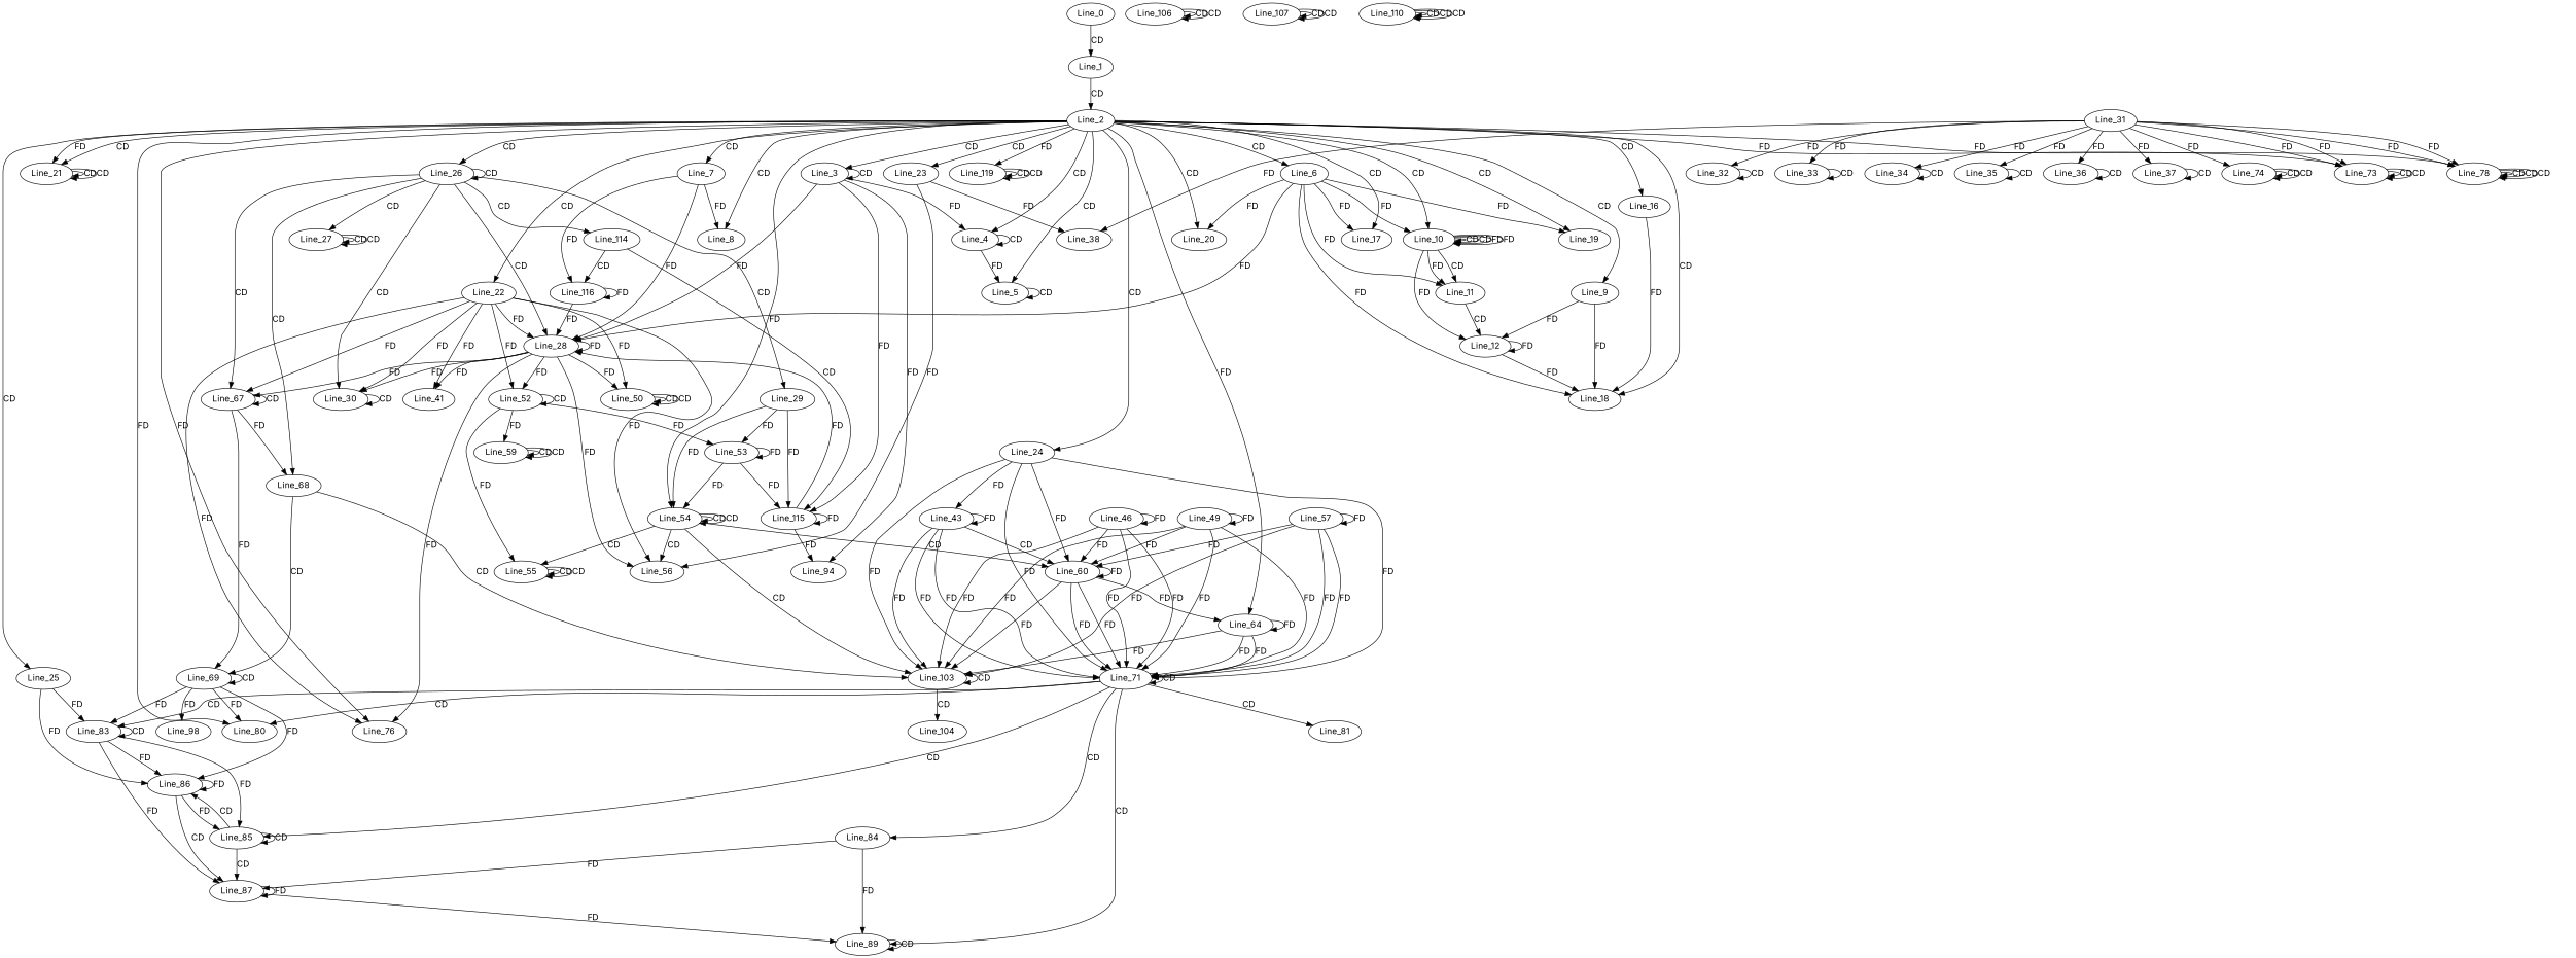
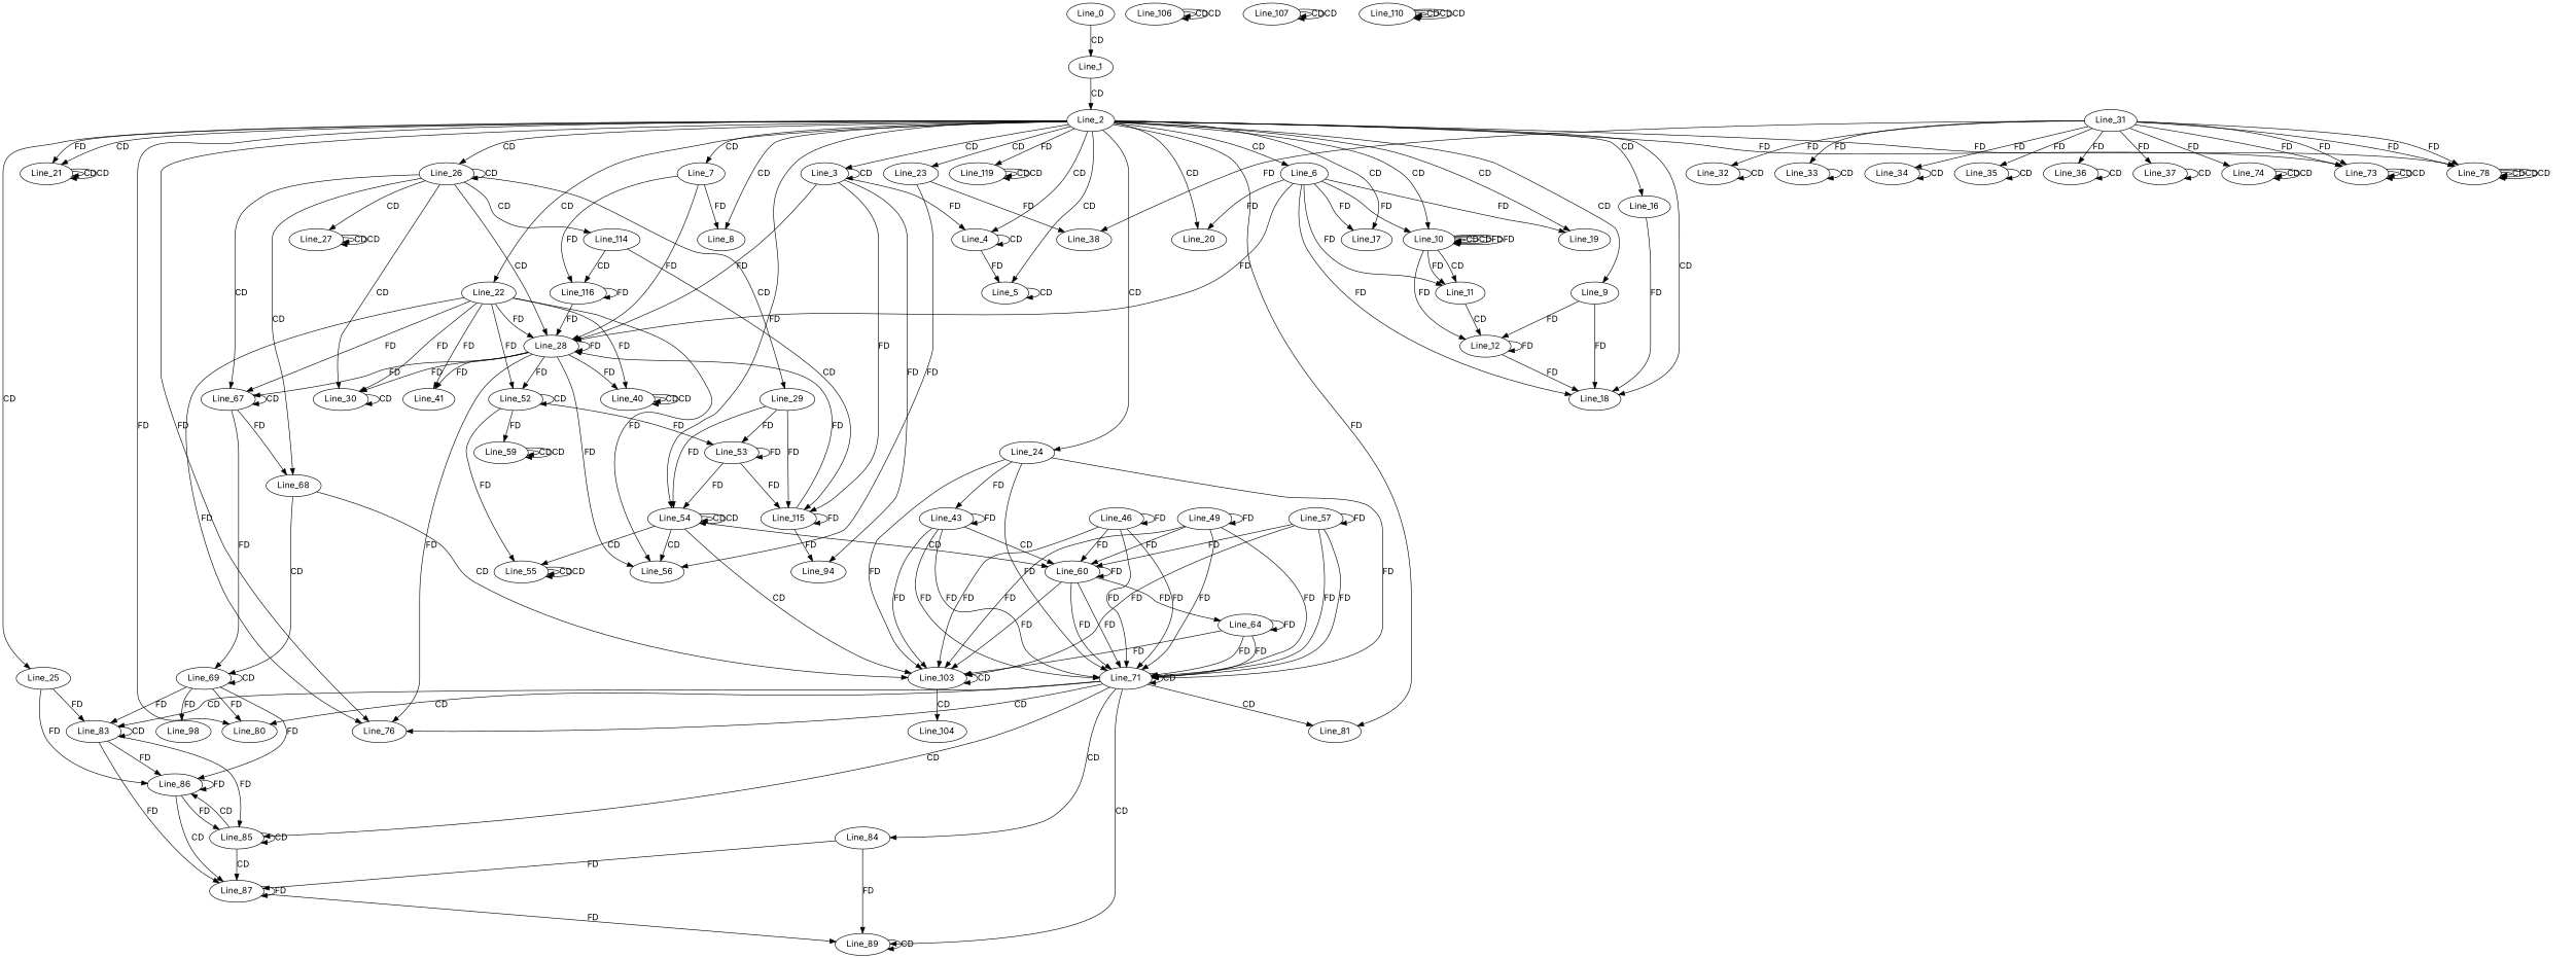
  digraph {
    fontname=Inter
    node [fontname=Inter]
    edge [fontname=Inter]
    Line_0
    Line_1
    Line_2
    Line_3
    Line_4
    Line_5
    Line_6
    Line_7
    Line_8
    Line_9
    Line_10
    Line_16
    Line_17
    Line_18
    Line_19
    Line_20
    Line_21
    Line_22
    Line_23
    Line_24
    Line_25
    Line_26
    Line_54
    Line_73
    Line_76
    Line_78
    Line_80
    Line_81
    Line_119
    Line_28
    Line_94
    Line_115
    Line_11
    Line_116
    Line_12
    Line_30
-   Line_40 [label=Line_50]
+   Line_40
    Line_41
    Line_52
    Line_56
    Line_67
    Line_38
    Line_43
    Line_60
    Line_71
    Line_103
    Line_83
    Line_86
    Line_27
    Line_29
    Line_68
    Line_114
    Line_55
    Line_53
    Line_59
    Line_69
    Line_64
    Line_84
    Line_85
    Line_89
    Line_104
    Line_87
    Line_32
    Line_31
    Line_33
    Line_34
    Line_35
    Line_36
    Line_37
    Line_74
    Line_46
    Line_49
    Line_57
    Line_98
    Line_106
    Line_107
    Line_110
    Line_0 -> Line_1 [label=CD]
    Line_1 -> Line_2 [label=CD]
    Line_2 -> Line_3 [label=CD]
    Line_2 -> Line_4 [label=CD]
    Line_2 -> Line_5 [label=CD]
    Line_2 -> Line_6 [label=CD]
    Line_2 -> Line_7 [label=CD]
    Line_2 -> Line_8 [label=CD]
    Line_2 -> Line_9 [label=CD]
    Line_2 -> Line_10 [label=CD]
    Line_2 -> Line_16 [label=CD]
    Line_2 -> Line_17 [label=CD]
    Line_2 -> Line_18 [label=CD]
    Line_2 -> Line_19 [label=CD]
    Line_2 -> Line_20 [label=CD]
    Line_2 -> Line_21 [label=CD]
    Line_2 -> Line_21 [label=FD]
    Line_2 -> Line_22 [label=CD]
    Line_2 -> Line_23 [label=CD]
    Line_2 -> Line_24 [label=CD]
    Line_2 -> Line_25 [label=CD]
    Line_2 -> Line_26 [label=CD]
    Line_2 -> Line_54 [label=FD]
    Line_2 -> Line_73 [label=FD]
    Line_2 -> Line_76 [label=FD]
    Line_2 -> Line_78 [label=FD]
    Line_2 -> Line_80 [label=FD]
-   Line_2 -> Line_64 [label=FD]
+   Line_2 -> Line_81 [label=FD]
    Line_2 -> Line_119 [label=FD]
    Line_3 -> Line_3 [label=CD]
    Line_3 -> Line_4 [label=FD]
    Line_3 -> Line_28 [label=FD]
    Line_3 -> Line_94 [label=FD]
    Line_3 -> Line_115 [label=FD]
    Line_4 -> Line_4 [label=CD]
    Line_4 -> Line_5 [label=FD]
    Line_5 -> Line_5 [label=CD]
    Line_6 -> Line_10 [label=FD]
    Line_6 -> Line_17 [label=FD]
    Line_6 -> Line_18 [label=FD]
    Line_6 -> Line_19 [label=FD]
    Line_6 -> Line_20 [label=FD]
    Line_6 -> Line_28 [label=FD]
    Line_6 -> Line_11 [label=FD]
    Line_7 -> Line_8 [label=FD]
    Line_7 -> Line_28 [label=FD]
    Line_7 -> Line_116 [label=FD]
    Line_9 -> Line_18 [label=FD]
    Line_9 -> Line_12 [label=FD]
    Line_10 -> Line_10 [label=CD]
    Line_10 -> Line_10 [label=CD]
    Line_10 -> Line_10 [label=FD]
    Line_10 -> Line_10 [label=FD]
    Line_10 -> Line_11 [label=CD]
    Line_10 -> Line_11 [label=FD]
    Line_10 -> Line_12 [label=FD]
    Line_16 -> Line_18 [label=FD]
    Line_21 -> Line_21 [label=CD]
    Line_21 -> Line_21 [label=CD]
    Line_22 -> Line_76 [label=FD]
    Line_22 -> Line_28 [label=FD]
    Line_22 -> Line_30 [label=FD]
    Line_22 -> Line_40 [label=FD]
    Line_22 -> Line_41 [label=FD]
    Line_22 -> Line_52 [label=FD]
    Line_22 -> Line_56 [label=FD]
    Line_22 -> Line_67 [label=FD]
    Line_23 -> Line_56 [label=FD]
    Line_23 -> Line_38 [label=FD]
    Line_24 -> Line_43 [label=FD]
-   Line_24 -> Line_60 [label=FD]
    Line_24 -> Line_71 [label=FD]
    Line_24 -> Line_71 [label=FD]
    Line_24 -> Line_103 [label=FD]
    Line_25 -> Line_83 [label=FD]
    Line_25 -> Line_86 [label=FD]
    Line_26 -> Line_26 [label=CD]
    Line_26 -> Line_28 [label=CD]
    Line_26 -> Line_30 [label=CD]
    Line_26 -> Line_67 [label=CD]
    Line_26 -> Line_27 [label=CD]
    Line_26 -> Line_29 [label=CD]
    Line_26 -> Line_68 [label=CD]
    Line_26 -> Line_114 [label=CD]
    Line_54 -> Line_54 [label=CD]
    Line_54 -> Line_54 [label=CD]
    Line_54 -> Line_56 [label=CD]
    Line_54 -> Line_60 [label=CD]
    Line_54 -> Line_103 [label=CD]
    Line_54 -> Line_55 [label=CD]
    Line_73 -> Line_73 [label=CD]
    Line_73 -> Line_73 [label=CD]
    Line_78 -> Line_78 [label=CD]
    Line_78 -> Line_78 [label=CD]
    Line_78 -> Line_78 [label=CD]
    Line_119 -> Line_119 [label=CD]
    Line_119 -> Line_119 [label=CD]
    Line_28 -> Line_76 [label=FD]
    Line_28 -> Line_28 [label=FD]
    Line_28 -> Line_30 [label=FD]
    Line_28 -> Line_40 [label=FD]
    Line_28 -> Line_41 [label=FD]
    Line_28 -> Line_52 [label=FD]
    Line_28 -> Line_56 [label=FD]
    Line_28 -> Line_67 [label=FD]
    Line_115 -> Line_28 [label=FD]
    Line_115 -> Line_94 [label=FD]
    Line_115 -> Line_115 [label=FD]
    Line_11 -> Line_12 [label=CD]
    Line_116 -> Line_28 [label=FD]
    Line_116 -> Line_116 [label=FD]
    Line_12 -> Line_18 [label=FD]
    Line_12 -> Line_12 [label=FD]
    Line_30 -> Line_30 [label=CD]
    Line_40 -> Line_40 [label=CD]
    Line_40 -> Line_40 [label=CD]
    Line_52 -> Line_52 [label=CD]
    Line_52 -> Line_55 [label=FD]
    Line_52 -> Line_53 [label=FD]
    Line_52 -> Line_59 [label=FD]
    Line_67 -> Line_67 [label=CD]
    Line_67 -> Line_68 [label=FD]
    Line_67 -> Line_69 [label=FD]
    Line_43 -> Line_43 [label=FD]
    Line_43 -> Line_60 [label=CD]
    Line_43 -> Line_71 [label=FD]
    Line_43 -> Line_71 [label=FD]
    Line_43 -> Line_103 [label=FD]
    Line_60 -> Line_60 [label=FD]
    Line_60 -> Line_71 [label=FD]
    Line_60 -> Line_71 [label=FD]
    Line_60 -> Line_103 [label=FD]
    Line_60 -> Line_64 [label=FD]
+   Line_71 -> Line_76 [label=CD]
    Line_71 -> Line_80 [label=CD]
    Line_71 -> Line_81 [label=CD]
    Line_71 -> Line_71 [label=CD]
    Line_71 -> Line_83 [label=CD]
    Line_71 -> Line_84 [label=CD]
    Line_71 -> Line_85 [label=CD]
    Line_71 -> Line_89 [label=CD]
    Line_103 -> Line_103 [label=CD]
    Line_103 -> Line_104 [label=CD]
    Line_83 -> Line_83 [label=CD]
    Line_83 -> Line_86 [label=FD]
    Line_83 -> Line_85 [label=FD]
    Line_83 -> Line_87 [label=FD]
    Line_86 -> Line_86 [label=FD]
    Line_86 -> Line_85 [label=FD]
    Line_86 -> Line_87 [label=CD]
    Line_27 -> Line_27 [label=CD]
    Line_27 -> Line_27 [label=CD]
    Line_29 -> Line_54 [label=FD]
    Line_29 -> Line_115 [label=FD]
    Line_29 -> Line_53 [label=FD]
    Line_68 -> Line_103 [label=CD]
    Line_68 -> Line_69 [label=CD]
    Line_114 -> Line_115 [label=CD]
    Line_114 -> Line_116 [label=CD]
    Line_55 -> Line_55 [label=CD]
    Line_55 -> Line_55 [label=CD]
    Line_53 -> Line_54 [label=FD]
    Line_53 -> Line_115 [label=FD]
    Line_53 -> Line_53 [label=FD]
    Line_59 -> Line_59 [label=CD]
    Line_59 -> Line_59 [label=CD]
    Line_69 -> Line_80 [label=FD]
    Line_69 -> Line_83 [label=FD]
    Line_69 -> Line_86 [label=FD]
    Line_69 -> Line_69 [label=CD]
    Line_69 -> Line_98 [label=FD]
    Line_64 -> Line_71 [label=FD]
    Line_64 -> Line_71 [label=FD]
    Line_64 -> Line_103 [label=FD]
    Line_64 -> Line_64 [label=FD]
    Line_84 -> Line_89 [label=FD]
    Line_84 -> Line_87 [label=FD]
    Line_85 -> Line_86 [label=CD]
    Line_85 -> Line_85 [label=CD]
    Line_85 -> Line_87 [label=CD]
    Line_89 -> Line_89 [label=CD]
    Line_87 -> Line_89 [label=FD]
    Line_87 -> Line_87 [label=FD]
    Line_32 -> Line_32 [label=CD]
    Line_31 -> Line_73 [label=FD]
    Line_31 -> Line_73 [label=FD]
    Line_31 -> Line_78 [label=FD]
    Line_31 -> Line_78 [label=FD]
    Line_31 -> Line_38 [label=FD]
    Line_31 -> Line_32 [label=FD]
    Line_31 -> Line_33 [label=FD]
    Line_31 -> Line_34 [label=FD]
    Line_31 -> Line_35 [label=FD]
    Line_31 -> Line_36 [label=FD]
    Line_31 -> Line_37 [label=FD]
    Line_31 -> Line_74 [label=FD]
    Line_33 -> Line_33 [label=CD]
    Line_34 -> Line_34 [label=CD]
    Line_35 -> Line_35 [label=CD]
    Line_36 -> Line_36 [label=CD]
    Line_37 -> Line_37 [label=CD]
    Line_74 -> Line_74 [label=CD]
    Line_74 -> Line_74 [label=CD]
    Line_46 -> Line_60 [label=FD]
    Line_46 -> Line_71 [label=FD]
    Line_46 -> Line_71 [label=FD]
    Line_46 -> Line_103 [label=FD]
    Line_46 -> Line_46 [label=FD]
    Line_49 -> Line_60 [label=FD]
    Line_49 -> Line_71 [label=FD]
    Line_49 -> Line_71 [label=FD]
    Line_49 -> Line_103 [label=FD]
    Line_49 -> Line_49 [label=FD]
    Line_57 -> Line_60 [label=FD]
    Line_57 -> Line_71 [label=FD]
    Line_57 -> Line_71 [label=FD]
    Line_57 -> Line_103 [label=FD]
    Line_57 -> Line_57 [label=FD]
    Line_106 -> Line_106 [label=CD]
    Line_106 -> Line_106 [label=CD]
    Line_107 -> Line_107 [label=CD]
    Line_107 -> Line_107 [label=CD]
    Line_110 -> Line_110 [label=CD]
    Line_110 -> Line_110 [label=CD]
    Line_110 -> Line_110 [label=CD]
  }
